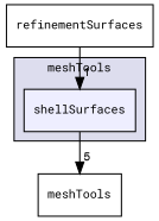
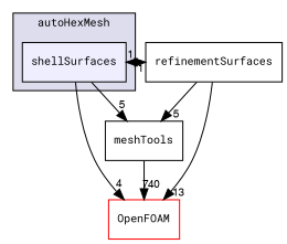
  digraph {
    compound=true
    fontname="Roboto Mono"
    node [fontname="Roboto Mono" fontsize=10 shape=box]
    edge [fontname="Roboto Mono" headlabel=1 labeldistance=1.5 labelfontname=FreeSans labelfontsize=10]
    n1 [fillcolor="#eeeeff" label=shellSurfaces pencolor=black style=filled]
    n2 [label=refinementSurfaces]
    n3 [color=black label=meshTools]
+   n4 [color=red label=OpenFOAM]
    subgraph cluster_1 {
      bgcolor="#ddddee"
      fontsize=10
-     label=meshTools
+     label=autoHexMesh
      pencolor=black
      n1
    }
+   n1 -> n2
    n1 -> n3 [headlabel=5]
+   n1 -> n4 [headlabel=4]
    n2 -> n1
+   n2 -> n3 [headlabel=5]
+   n2 -> n4 [headlabel=13]
+   n3 -> n4 [headlabel=740]
  }
